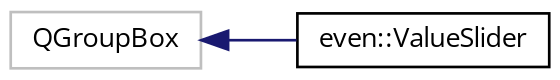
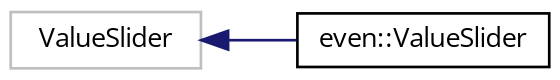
  digraph {
    rankdir=LR
    fontname="Open Sans"
    node [fillcolor=white fontname="Open Sans" fontsize=10 shape=record style=filled]
-   n1 [color=grey75 height=0.2 label=QGroupBox width=0.4]
+   n1 [color=grey75 height=0.2 label=ValueSlider width=0.4]
    n2 [color=black height=0.2 label="even::ValueSlider" width=0.4]
    n1 -> n2 [color=midnightblue dir=back fontname="Open Sans" fontsize=10 labelfontname=Helvetica labelfontsize=10 style=solid]
  }
